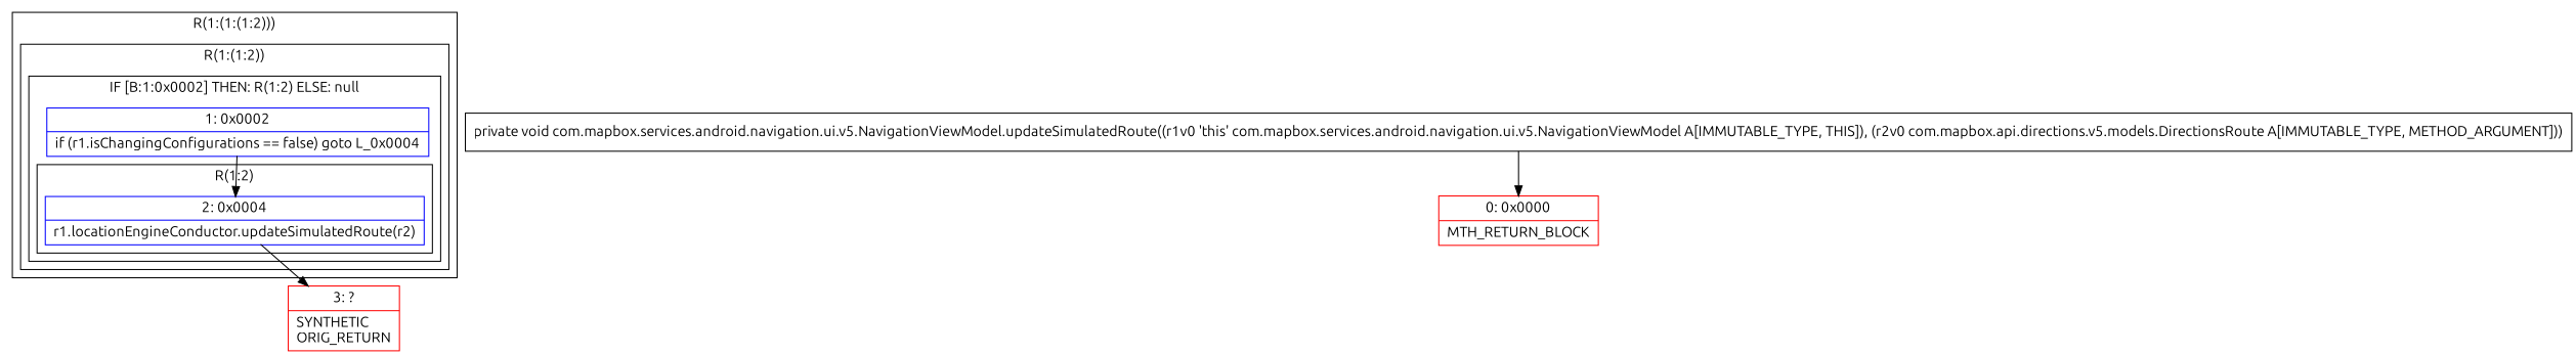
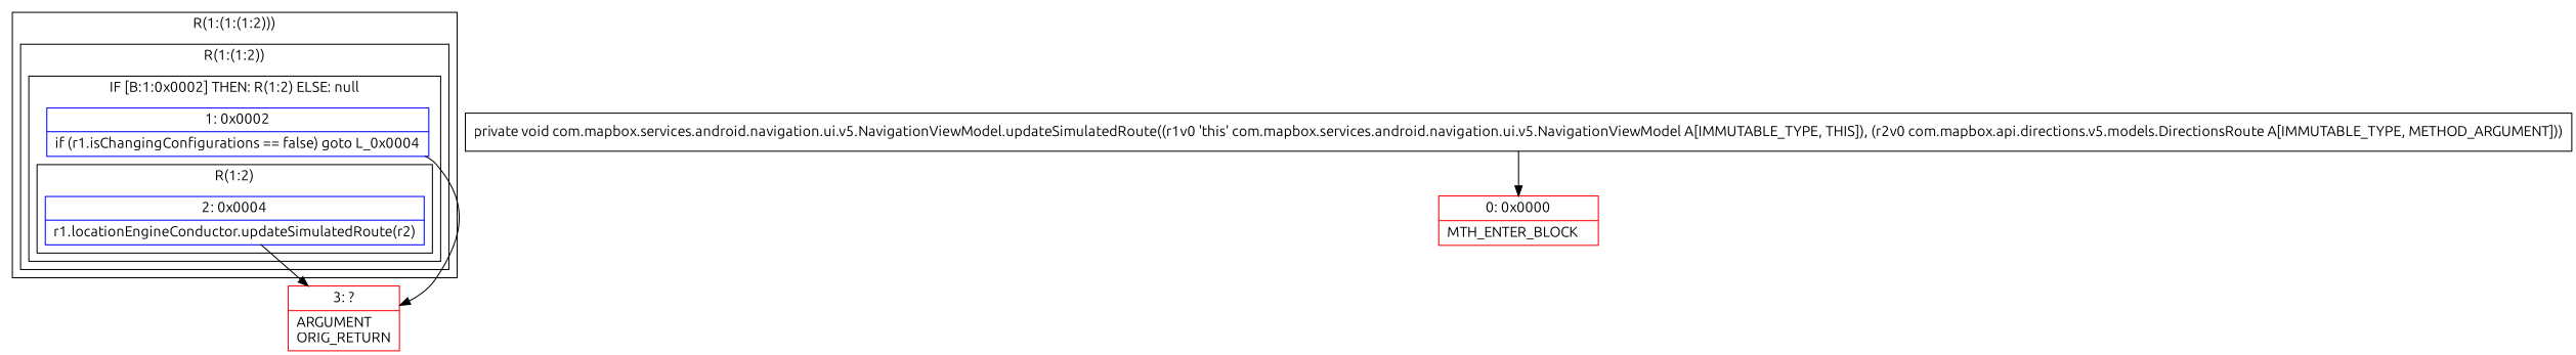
  digraph {
    fontname=Ubuntu
    node [color=blue fontname=Ubuntu shape=record]
    edge [fontname=Ubuntu]
    n1 [label="{2\:\ 0x0004|r1.locationEngineConductor.updateSimulatedRoute(r2)\l}"]
    n2 [label="{1\:\ 0x0002|if (r1.isChangingConfigurations == false) goto L_0x0004\l}"]
-   n3 [color=red label="{3\:\ ?|SYNTHETIC\lORIG_RETURN\l}"]
-   n4 [color=red label="{0\:\ 0x0000|MTH_RETURN_BLOCK\l}"]
+   n3 [color=red label="{3\:\ ?|ARGUMENT\lORIG_RETURN\l}"]
+   n4 [color=red label="{0\:\ 0x0000|MTH_ENTER_BLOCK\l}"]
    n5 [label="{private void com.mapbox.services.android.navigation.ui.v5.NavigationViewModel.updateSimulatedRoute((r1v0 'this' com.mapbox.services.android.navigation.ui.v5.NavigationViewModel A[IMMUTABLE_TYPE, THIS]), (r2v0 com.mapbox.api.directions.v5.models.DirectionsRoute A[IMMUTABLE_TYPE, METHOD_ARGUMENT])) }" color=""]
    subgraph cluster_1 {
      label="R(1:(1:(1:2)))"
      subgraph cluster_2 {
        label="R(1:(1:2))"
        subgraph cluster_3 {
          label="IF [B:1:0x0002] THEN: R(1:2) ELSE: null"
          n2
          subgraph cluster_4 {
            label="R(1:2)"
            n1
          }
        }
      }
    }
    n1 -> n3
-   n2 -> n1
+   n2 -> n3
    n5 -> n4
  }
